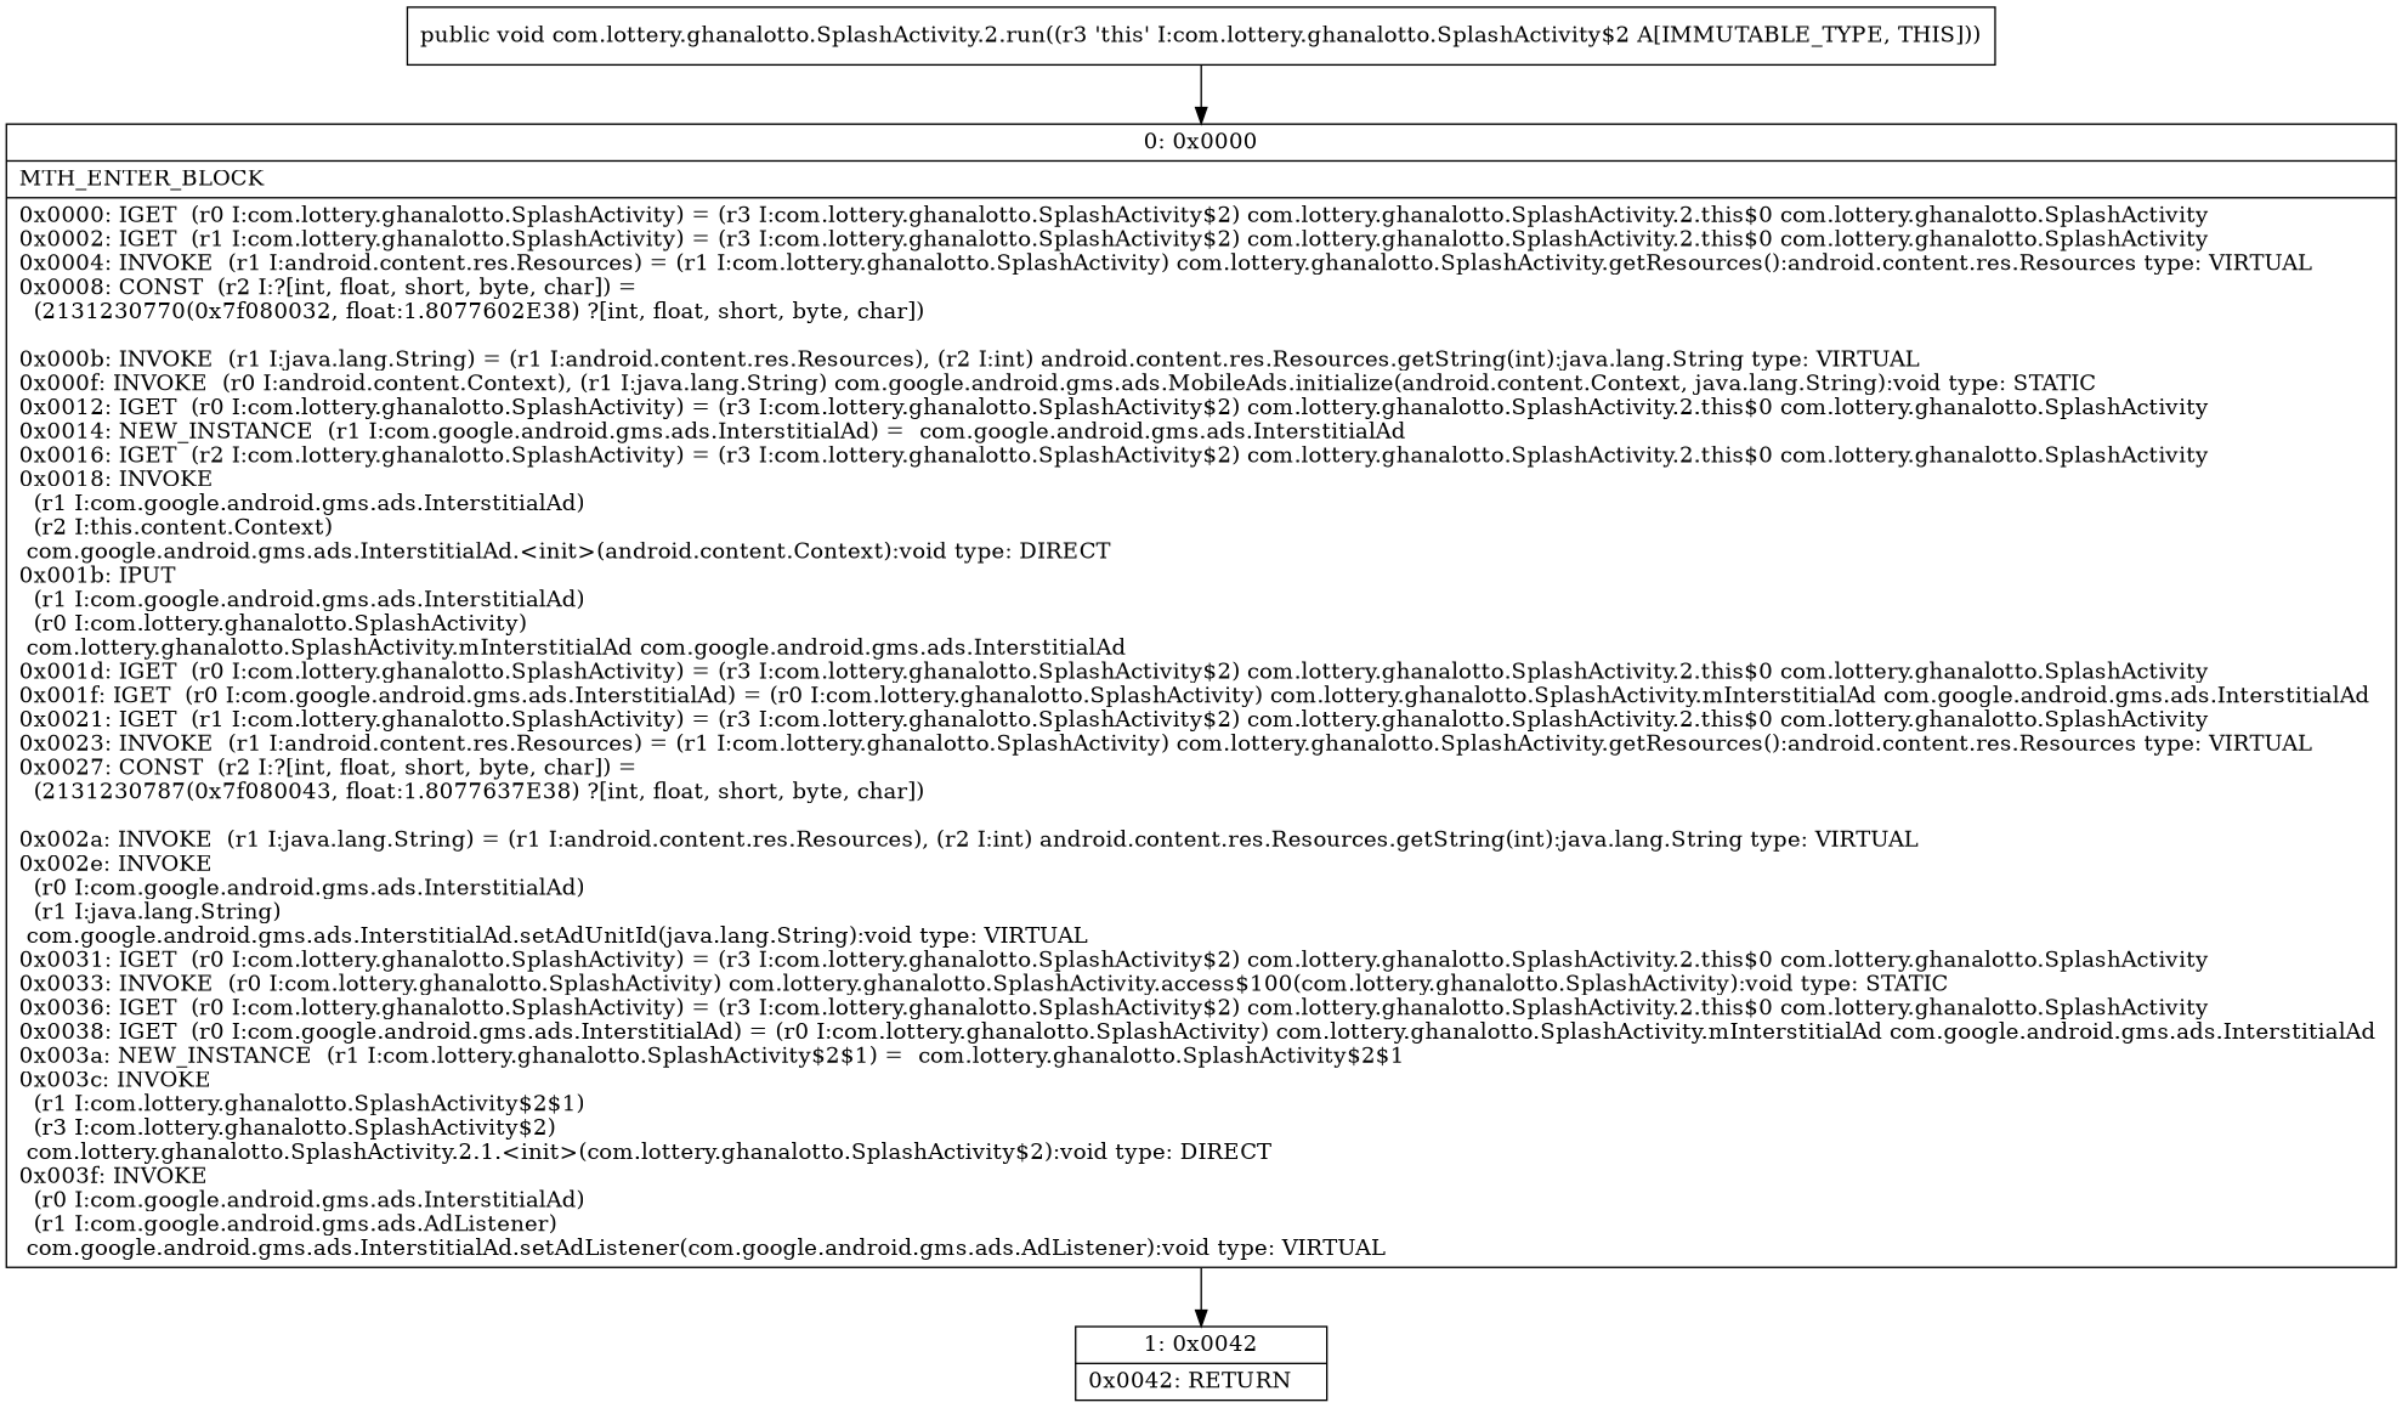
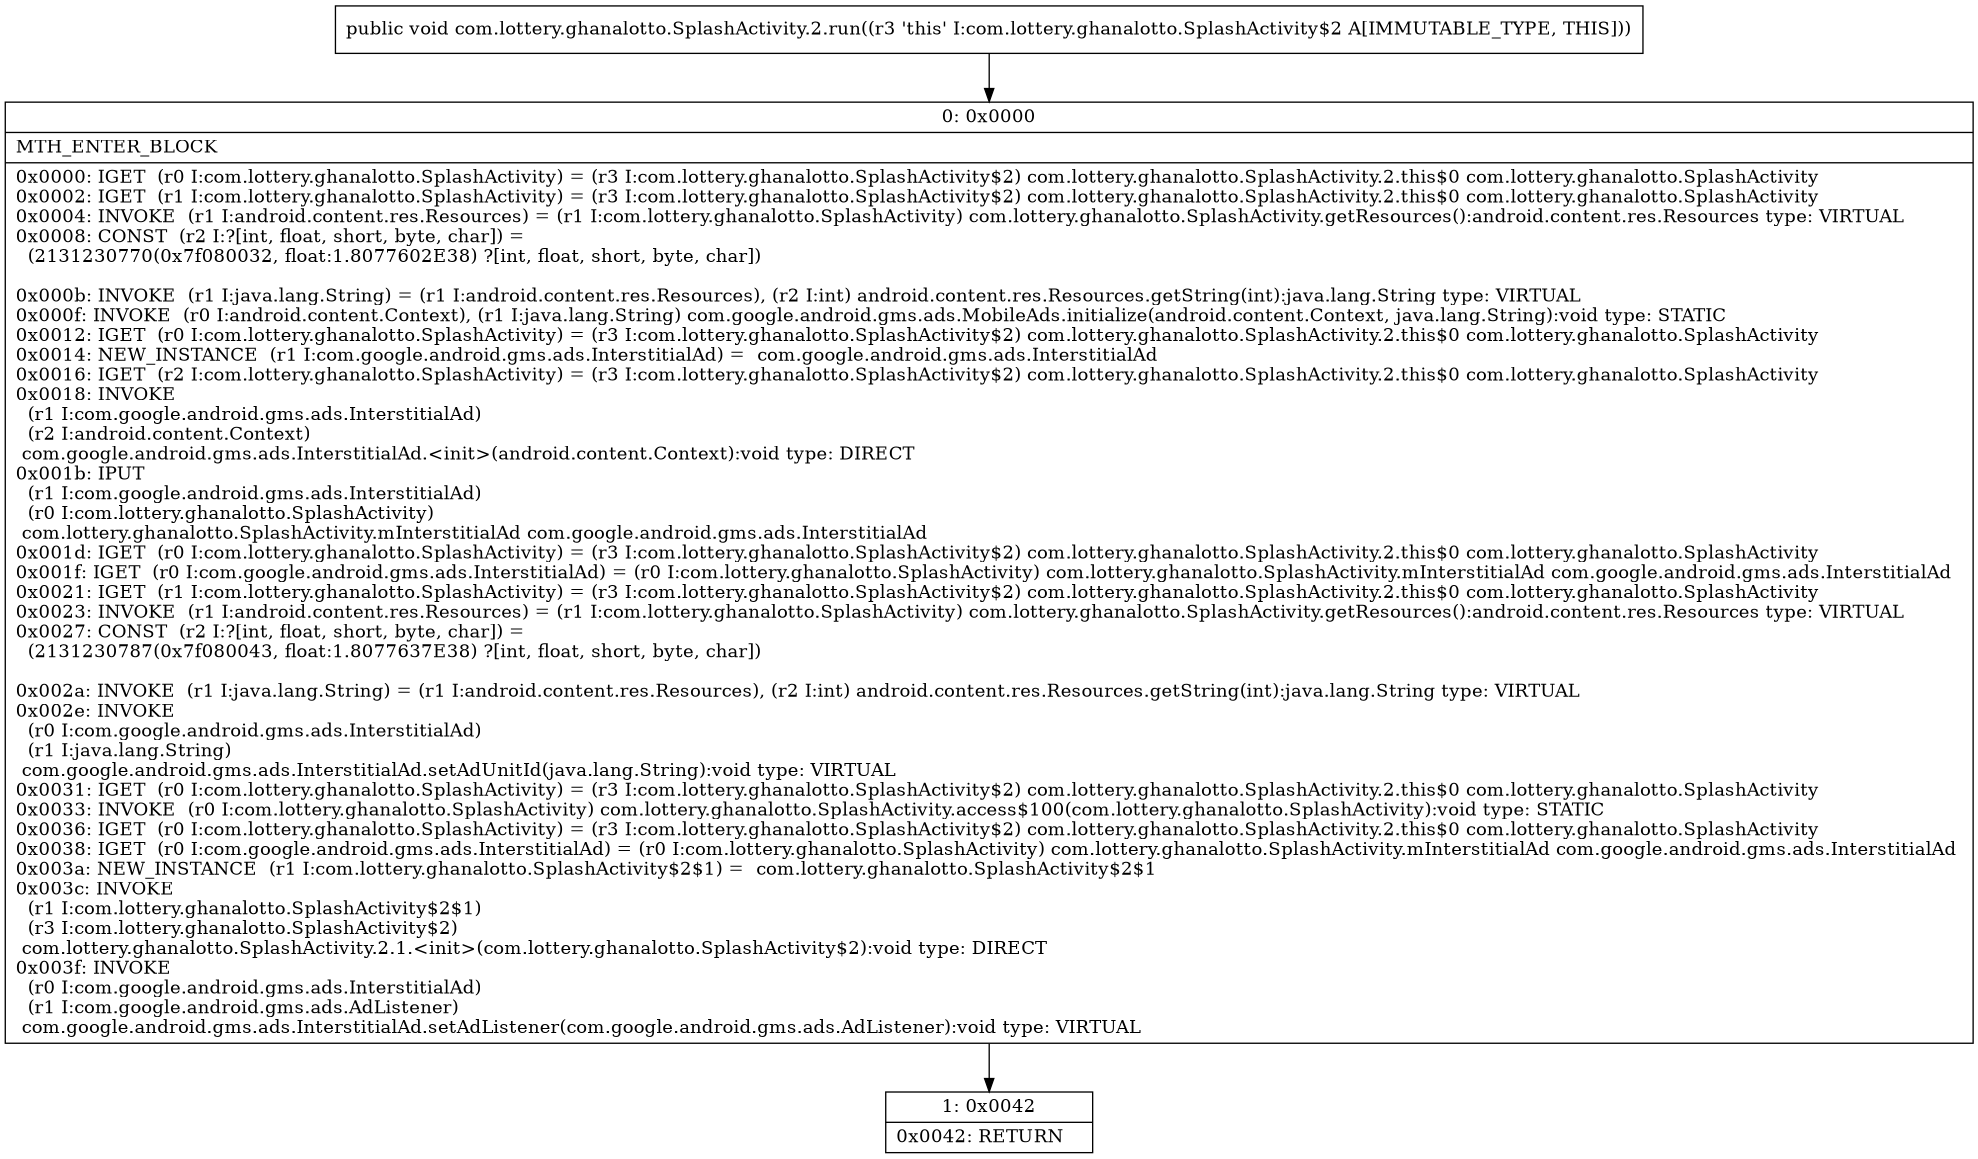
  digraph {
    node [shape=record]
-   n1 [label="{0\:\ 0x0000|MTH_ENTER_BLOCK\l|0x0000: IGET  (r0 I:com.lottery.ghanalotto.SplashActivity) = (r3 I:com.lottery.ghanalotto.SplashActivity$2) com.lottery.ghanalotto.SplashActivity.2.this$0 com.lottery.ghanalotto.SplashActivity \l0x0002: IGET  (r1 I:com.lottery.ghanalotto.SplashActivity) = (r3 I:com.lottery.ghanalotto.SplashActivity$2) com.lottery.ghanalotto.SplashActivity.2.this$0 com.lottery.ghanalotto.SplashActivity \l0x0004: INVOKE  (r1 I:android.content.res.Resources) = (r1 I:com.lottery.ghanalotto.SplashActivity) com.lottery.ghanalotto.SplashActivity.getResources():android.content.res.Resources type: VIRTUAL \l0x0008: CONST  (r2 I:?[int, float, short, byte, char]) = \l  (2131230770(0x7f080032, float:1.8077602E38) ?[int, float, short, byte, char])\l \l0x000b: INVOKE  (r1 I:java.lang.String) = (r1 I:android.content.res.Resources), (r2 I:int) android.content.res.Resources.getString(int):java.lang.String type: VIRTUAL \l0x000f: INVOKE  (r0 I:android.content.Context), (r1 I:java.lang.String) com.google.android.gms.ads.MobileAds.initialize(android.content.Context, java.lang.String):void type: STATIC \l0x0012: IGET  (r0 I:com.lottery.ghanalotto.SplashActivity) = (r3 I:com.lottery.ghanalotto.SplashActivity$2) com.lottery.ghanalotto.SplashActivity.2.this$0 com.lottery.ghanalotto.SplashActivity \l0x0014: NEW_INSTANCE  (r1 I:com.google.android.gms.ads.InterstitialAd) =  com.google.android.gms.ads.InterstitialAd \l0x0016: IGET  (r2 I:com.lottery.ghanalotto.SplashActivity) = (r3 I:com.lottery.ghanalotto.SplashActivity$2) com.lottery.ghanalotto.SplashActivity.2.this$0 com.lottery.ghanalotto.SplashActivity \l0x0018: INVOKE  \l  (r1 I:com.google.android.gms.ads.InterstitialAd)\l  (r2 I:this.content.Context)\l com.google.android.gms.ads.InterstitialAd.\<init\>(android.content.Context):void type: DIRECT \l0x001b: IPUT  \l  (r1 I:com.google.android.gms.ads.InterstitialAd)\l  (r0 I:com.lottery.ghanalotto.SplashActivity)\l com.lottery.ghanalotto.SplashActivity.mInterstitialAd com.google.android.gms.ads.InterstitialAd \l0x001d: IGET  (r0 I:com.lottery.ghanalotto.SplashActivity) = (r3 I:com.lottery.ghanalotto.SplashActivity$2) com.lottery.ghanalotto.SplashActivity.2.this$0 com.lottery.ghanalotto.SplashActivity \l0x001f: IGET  (r0 I:com.google.android.gms.ads.InterstitialAd) = (r0 I:com.lottery.ghanalotto.SplashActivity) com.lottery.ghanalotto.SplashActivity.mInterstitialAd com.google.android.gms.ads.InterstitialAd \l0x0021: IGET  (r1 I:com.lottery.ghanalotto.SplashActivity) = (r3 I:com.lottery.ghanalotto.SplashActivity$2) com.lottery.ghanalotto.SplashActivity.2.this$0 com.lottery.ghanalotto.SplashActivity \l0x0023: INVOKE  (r1 I:android.content.res.Resources) = (r1 I:com.lottery.ghanalotto.SplashActivity) com.lottery.ghanalotto.SplashActivity.getResources():android.content.res.Resources type: VIRTUAL \l0x0027: CONST  (r2 I:?[int, float, short, byte, char]) = \l  (2131230787(0x7f080043, float:1.8077637E38) ?[int, float, short, byte, char])\l \l0x002a: INVOKE  (r1 I:java.lang.String) = (r1 I:android.content.res.Resources), (r2 I:int) android.content.res.Resources.getString(int):java.lang.String type: VIRTUAL \l0x002e: INVOKE  \l  (r0 I:com.google.android.gms.ads.InterstitialAd)\l  (r1 I:java.lang.String)\l com.google.android.gms.ads.InterstitialAd.setAdUnitId(java.lang.String):void type: VIRTUAL \l0x0031: IGET  (r0 I:com.lottery.ghanalotto.SplashActivity) = (r3 I:com.lottery.ghanalotto.SplashActivity$2) com.lottery.ghanalotto.SplashActivity.2.this$0 com.lottery.ghanalotto.SplashActivity \l0x0033: INVOKE  (r0 I:com.lottery.ghanalotto.SplashActivity) com.lottery.ghanalotto.SplashActivity.access$100(com.lottery.ghanalotto.SplashActivity):void type: STATIC \l0x0036: IGET  (r0 I:com.lottery.ghanalotto.SplashActivity) = (r3 I:com.lottery.ghanalotto.SplashActivity$2) com.lottery.ghanalotto.SplashActivity.2.this$0 com.lottery.ghanalotto.SplashActivity \l0x0038: IGET  (r0 I:com.google.android.gms.ads.InterstitialAd) = (r0 I:com.lottery.ghanalotto.SplashActivity) com.lottery.ghanalotto.SplashActivity.mInterstitialAd com.google.android.gms.ads.InterstitialAd \l0x003a: NEW_INSTANCE  (r1 I:com.lottery.ghanalotto.SplashActivity$2$1) =  com.lottery.ghanalotto.SplashActivity$2$1 \l0x003c: INVOKE  \l  (r1 I:com.lottery.ghanalotto.SplashActivity$2$1)\l  (r3 I:com.lottery.ghanalotto.SplashActivity$2)\l com.lottery.ghanalotto.SplashActivity.2.1.\<init\>(com.lottery.ghanalotto.SplashActivity$2):void type: DIRECT \l0x003f: INVOKE  \l  (r0 I:com.google.android.gms.ads.InterstitialAd)\l  (r1 I:com.google.android.gms.ads.AdListener)\l com.google.android.gms.ads.InterstitialAd.setAdListener(com.google.android.gms.ads.AdListener):void type: VIRTUAL \l}"]
+   n1 [label="{0\:\ 0x0000|MTH_ENTER_BLOCK\l|0x0000: IGET  (r0 I:com.lottery.ghanalotto.SplashActivity) = (r3 I:com.lottery.ghanalotto.SplashActivity$2) com.lottery.ghanalotto.SplashActivity.2.this$0 com.lottery.ghanalotto.SplashActivity \l0x0002: IGET  (r1 I:com.lottery.ghanalotto.SplashActivity) = (r3 I:com.lottery.ghanalotto.SplashActivity$2) com.lottery.ghanalotto.SplashActivity.2.this$0 com.lottery.ghanalotto.SplashActivity \l0x0004: INVOKE  (r1 I:android.content.res.Resources) = (r1 I:com.lottery.ghanalotto.SplashActivity) com.lottery.ghanalotto.SplashActivity.getResources():android.content.res.Resources type: VIRTUAL \l0x0008: CONST  (r2 I:?[int, float, short, byte, char]) = \l  (2131230770(0x7f080032, float:1.8077602E38) ?[int, float, short, byte, char])\l \l0x000b: INVOKE  (r1 I:java.lang.String) = (r1 I:android.content.res.Resources), (r2 I:int) android.content.res.Resources.getString(int):java.lang.String type: VIRTUAL \l0x000f: INVOKE  (r0 I:android.content.Context), (r1 I:java.lang.String) com.google.android.gms.ads.MobileAds.initialize(android.content.Context, java.lang.String):void type: STATIC \l0x0012: IGET  (r0 I:com.lottery.ghanalotto.SplashActivity) = (r3 I:com.lottery.ghanalotto.SplashActivity$2) com.lottery.ghanalotto.SplashActivity.2.this$0 com.lottery.ghanalotto.SplashActivity \l0x0014: NEW_INSTANCE  (r1 I:com.google.android.gms.ads.InterstitialAd) =  com.google.android.gms.ads.InterstitialAd \l0x0016: IGET  (r2 I:com.lottery.ghanalotto.SplashActivity) = (r3 I:com.lottery.ghanalotto.SplashActivity$2) com.lottery.ghanalotto.SplashActivity.2.this$0 com.lottery.ghanalotto.SplashActivity \l0x0018: INVOKE  \l  (r1 I:com.google.android.gms.ads.InterstitialAd)\l  (r2 I:android.content.Context)\l com.google.android.gms.ads.InterstitialAd.\<init\>(android.content.Context):void type: DIRECT \l0x001b: IPUT  \l  (r1 I:com.google.android.gms.ads.InterstitialAd)\l  (r0 I:com.lottery.ghanalotto.SplashActivity)\l com.lottery.ghanalotto.SplashActivity.mInterstitialAd com.google.android.gms.ads.InterstitialAd \l0x001d: IGET  (r0 I:com.lottery.ghanalotto.SplashActivity) = (r3 I:com.lottery.ghanalotto.SplashActivity$2) com.lottery.ghanalotto.SplashActivity.2.this$0 com.lottery.ghanalotto.SplashActivity \l0x001f: IGET  (r0 I:com.google.android.gms.ads.InterstitialAd) = (r0 I:com.lottery.ghanalotto.SplashActivity) com.lottery.ghanalotto.SplashActivity.mInterstitialAd com.google.android.gms.ads.InterstitialAd \l0x0021: IGET  (r1 I:com.lottery.ghanalotto.SplashActivity) = (r3 I:com.lottery.ghanalotto.SplashActivity$2) com.lottery.ghanalotto.SplashActivity.2.this$0 com.lottery.ghanalotto.SplashActivity \l0x0023: INVOKE  (r1 I:android.content.res.Resources) = (r1 I:com.lottery.ghanalotto.SplashActivity) com.lottery.ghanalotto.SplashActivity.getResources():android.content.res.Resources type: VIRTUAL \l0x0027: CONST  (r2 I:?[int, float, short, byte, char]) = \l  (2131230787(0x7f080043, float:1.8077637E38) ?[int, float, short, byte, char])\l \l0x002a: INVOKE  (r1 I:java.lang.String) = (r1 I:android.content.res.Resources), (r2 I:int) android.content.res.Resources.getString(int):java.lang.String type: VIRTUAL \l0x002e: INVOKE  \l  (r0 I:com.google.android.gms.ads.InterstitialAd)\l  (r1 I:java.lang.String)\l com.google.android.gms.ads.InterstitialAd.setAdUnitId(java.lang.String):void type: VIRTUAL \l0x0031: IGET  (r0 I:com.lottery.ghanalotto.SplashActivity) = (r3 I:com.lottery.ghanalotto.SplashActivity$2) com.lottery.ghanalotto.SplashActivity.2.this$0 com.lottery.ghanalotto.SplashActivity \l0x0033: INVOKE  (r0 I:com.lottery.ghanalotto.SplashActivity) com.lottery.ghanalotto.SplashActivity.access$100(com.lottery.ghanalotto.SplashActivity):void type: STATIC \l0x0036: IGET  (r0 I:com.lottery.ghanalotto.SplashActivity) = (r3 I:com.lottery.ghanalotto.SplashActivity$2) com.lottery.ghanalotto.SplashActivity.2.this$0 com.lottery.ghanalotto.SplashActivity \l0x0038: IGET  (r0 I:com.google.android.gms.ads.InterstitialAd) = (r0 I:com.lottery.ghanalotto.SplashActivity) com.lottery.ghanalotto.SplashActivity.mInterstitialAd com.google.android.gms.ads.InterstitialAd \l0x003a: NEW_INSTANCE  (r1 I:com.lottery.ghanalotto.SplashActivity$2$1) =  com.lottery.ghanalotto.SplashActivity$2$1 \l0x003c: INVOKE  \l  (r1 I:com.lottery.ghanalotto.SplashActivity$2$1)\l  (r3 I:com.lottery.ghanalotto.SplashActivity$2)\l com.lottery.ghanalotto.SplashActivity.2.1.\<init\>(com.lottery.ghanalotto.SplashActivity$2):void type: DIRECT \l0x003f: INVOKE  \l  (r0 I:com.google.android.gms.ads.InterstitialAd)\l  (r1 I:com.google.android.gms.ads.AdListener)\l com.google.android.gms.ads.InterstitialAd.setAdListener(com.google.android.gms.ads.AdListener):void type: VIRTUAL \l}"]
    n2 [label="{1\:\ 0x0042|0x0042: RETURN   \l}"]
    n3 [label="{public void com.lottery.ghanalotto.SplashActivity.2.run((r3 'this' I:com.lottery.ghanalotto.SplashActivity$2 A[IMMUTABLE_TYPE, THIS])) }"]
    n1 -> n2
    n3 -> n1
  }
